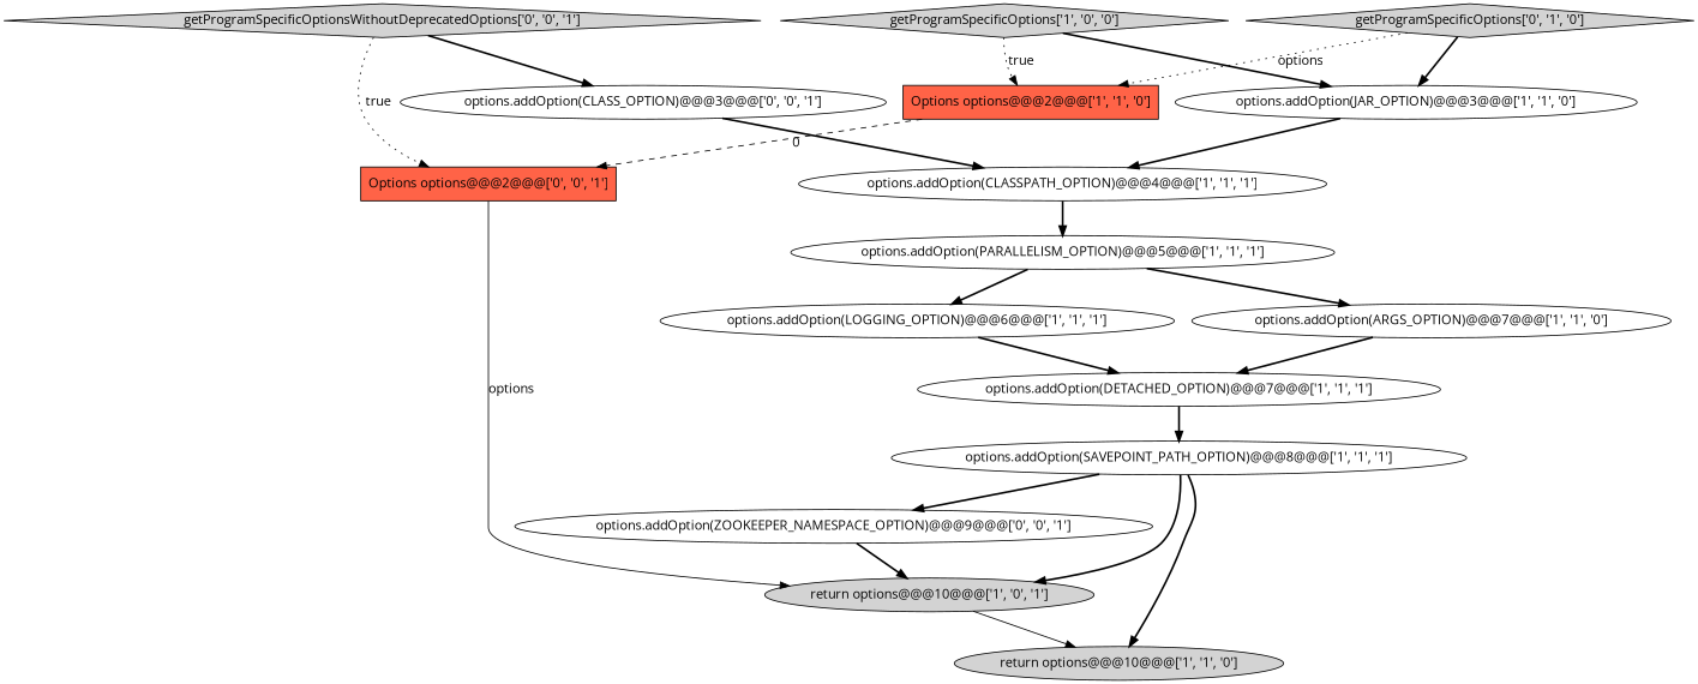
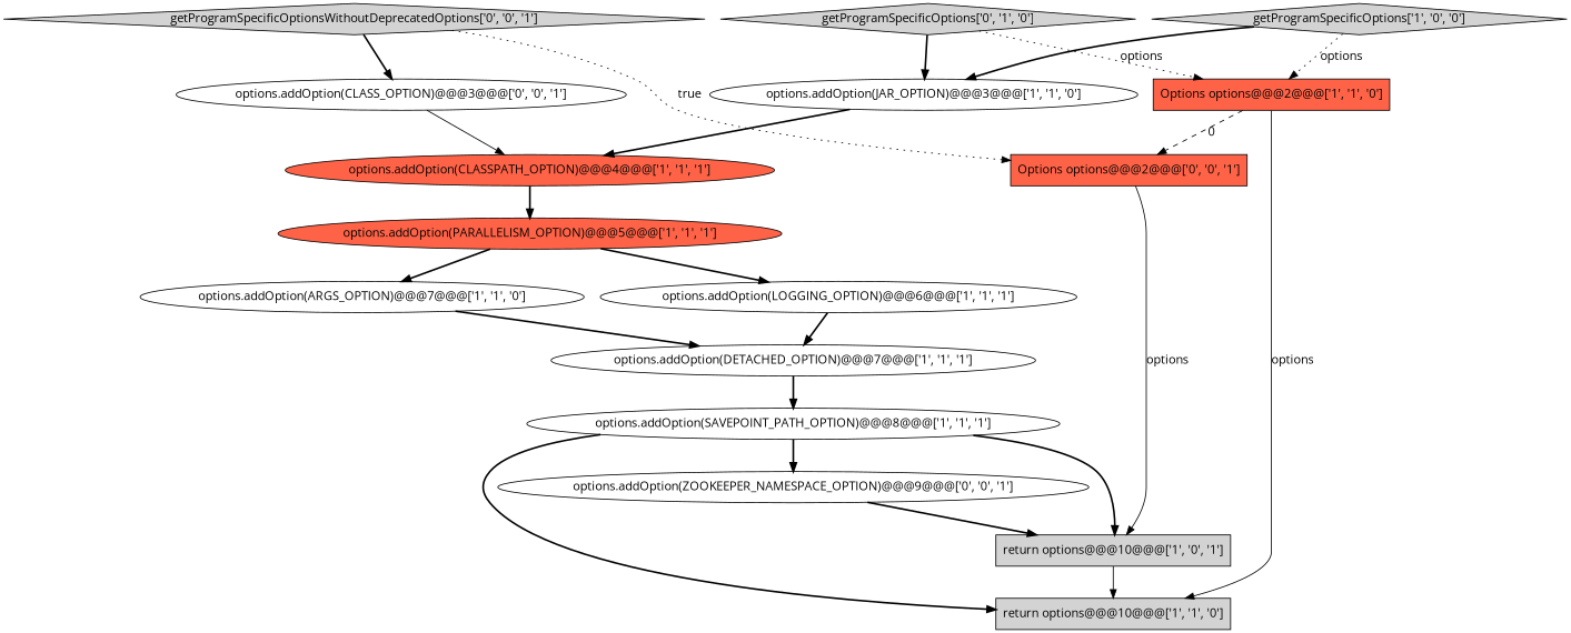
  digraph {
    fontname="Open Sans"
    node [fillcolor=white fontname="Open Sans" shape=ellipse style=filled]
    edge [fontname="Open Sans" style=bold]
    n1 [fillcolor=tomato label="Options options@@@2@@@['0', '0', '1']" shape=box]
-   n2 [fillcolor=lightgray label="return options@@@10@@@['1', '0', '1']"]
-   n3 [fillcolor=lightgray label="return options@@@10@@@['1', '1', '0']"]
+   n2 [fillcolor=lightgray label="return options@@@10@@@['1', '0', '1']" shape=box]
+   n3 [fillcolor=lightgray label="return options@@@10@@@['1', '1', '0']" shape=box]
    n4 [label="options.addOption(DETACHED_OPTION)@@@7@@@['1', '1', '1']"]
    n5 [label="options.addOption(SAVEPOINT_PATH_OPTION)@@@8@@@['1', '1', '1']"]
    n6 [label="options.addOption(ZOOKEEPER_NAMESPACE_OPTION)@@@9@@@['0', '0', '1']"]
    n7 [fillcolor=lightgray label="getProgramSpecificOptionsWithoutDeprecatedOptions['0', '0', '1']" shape=diamond]
    n8 [label="options.addOption(CLASS_OPTION)@@@3@@@['0', '0', '1']"]
-   n9 [label="options.addOption(CLASSPATH_OPTION)@@@4@@@['1', '1', '1']"]
+   n9 [fillcolor=tomato label="options.addOption(CLASSPATH_OPTION)@@@4@@@['1', '1', '1']"]
    n10 [fillcolor=lightgray label="getProgramSpecificOptions['1', '0', '0']" shape=diamond]
    n11 [label="options.addOption(JAR_OPTION)@@@3@@@['1', '1', '0']"]
    n12 [fillcolor=tomato label="Options options@@@2@@@['1', '1', '0']" shape=box]
-   n13 [label="options.addOption(PARALLELISM_OPTION)@@@5@@@['1', '1', '1']"]
+   n13 [fillcolor=tomato label="options.addOption(PARALLELISM_OPTION)@@@5@@@['1', '1', '1']"]
    n14 [label="options.addOption(LOGGING_OPTION)@@@6@@@['1', '1', '1']"]
    n15 [label="options.addOption(ARGS_OPTION)@@@7@@@['1', '1', '0']"]
    n16 [fillcolor=lightgray label="getProgramSpecificOptions['0', '1', '0']" shape=diamond]
    n1 -> n2 [label=options style=solid]
    n2 -> n3 [style=solid]
    n4 -> n5
    n5 -> n2
    n5 -> n3
    n5 -> n6
    n6 -> n2
    n7 -> n1 [label=true style=dotted]
    n7 -> n8
-   n8 -> n9
+   n8 -> n9 [style=solid]
    n9 -> n13
    n10 -> n11
-   n10 -> n12 [label=true style=dotted]
+   n10 -> n12 [label=options style=dotted]
    n11 -> n9
    n12 -> n1 [label=0 style=dashed]
+   n12 -> n3 [label=options style=solid]
    n13 -> n14
    n13 -> n15
    n14 -> n4
    n15 -> n4
    n16 -> n11
    n16 -> n12 [label=options style=dotted]
  }
